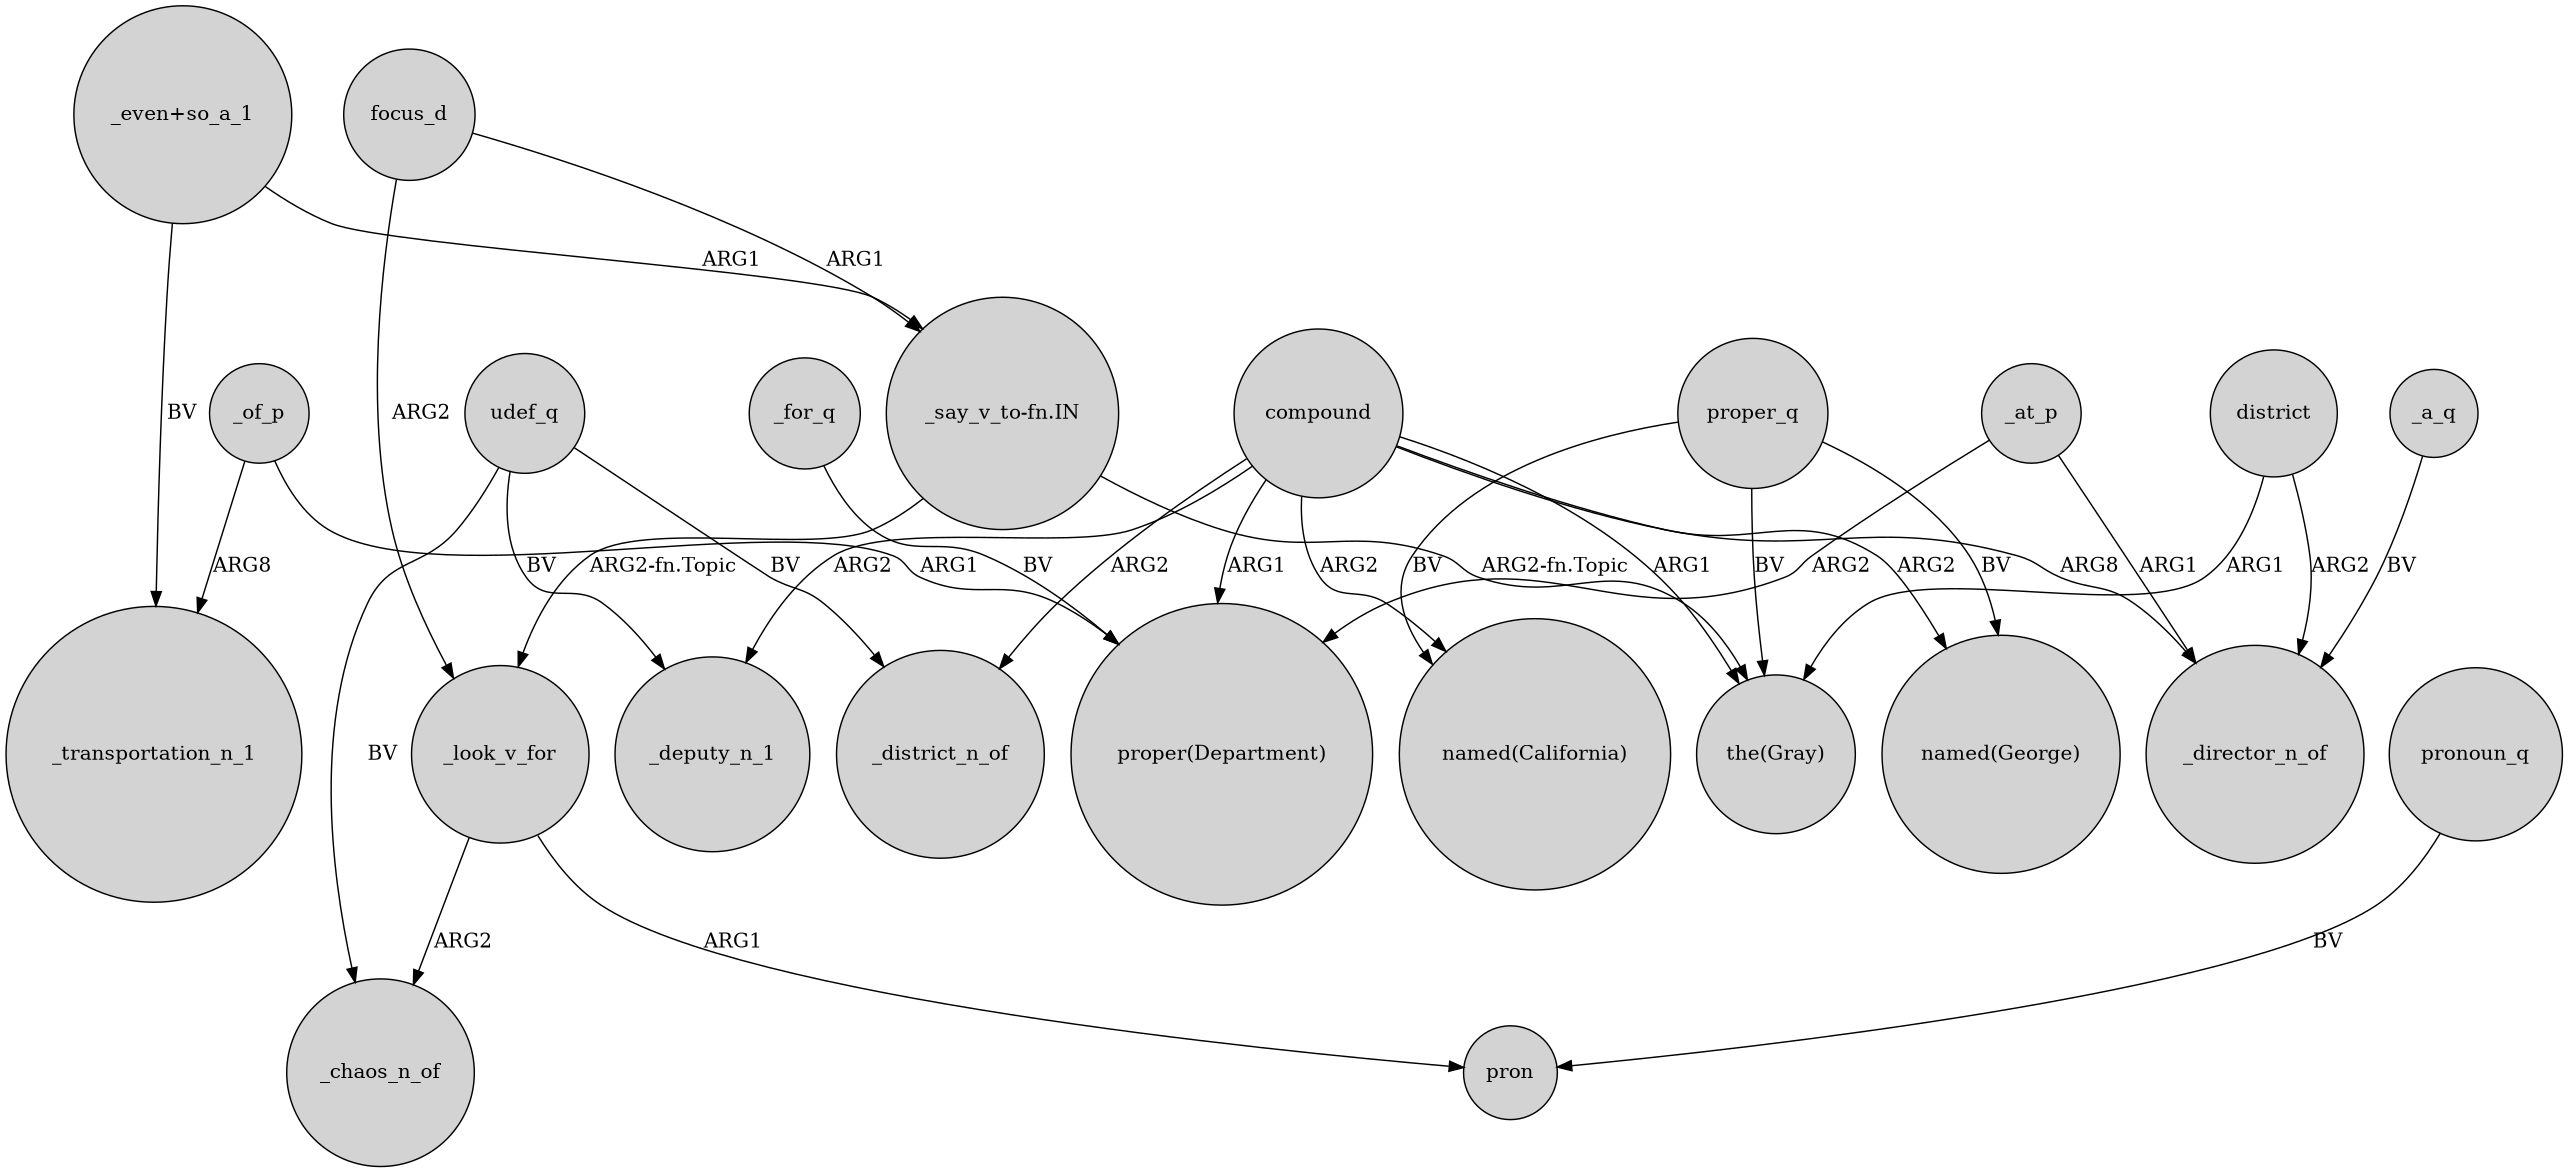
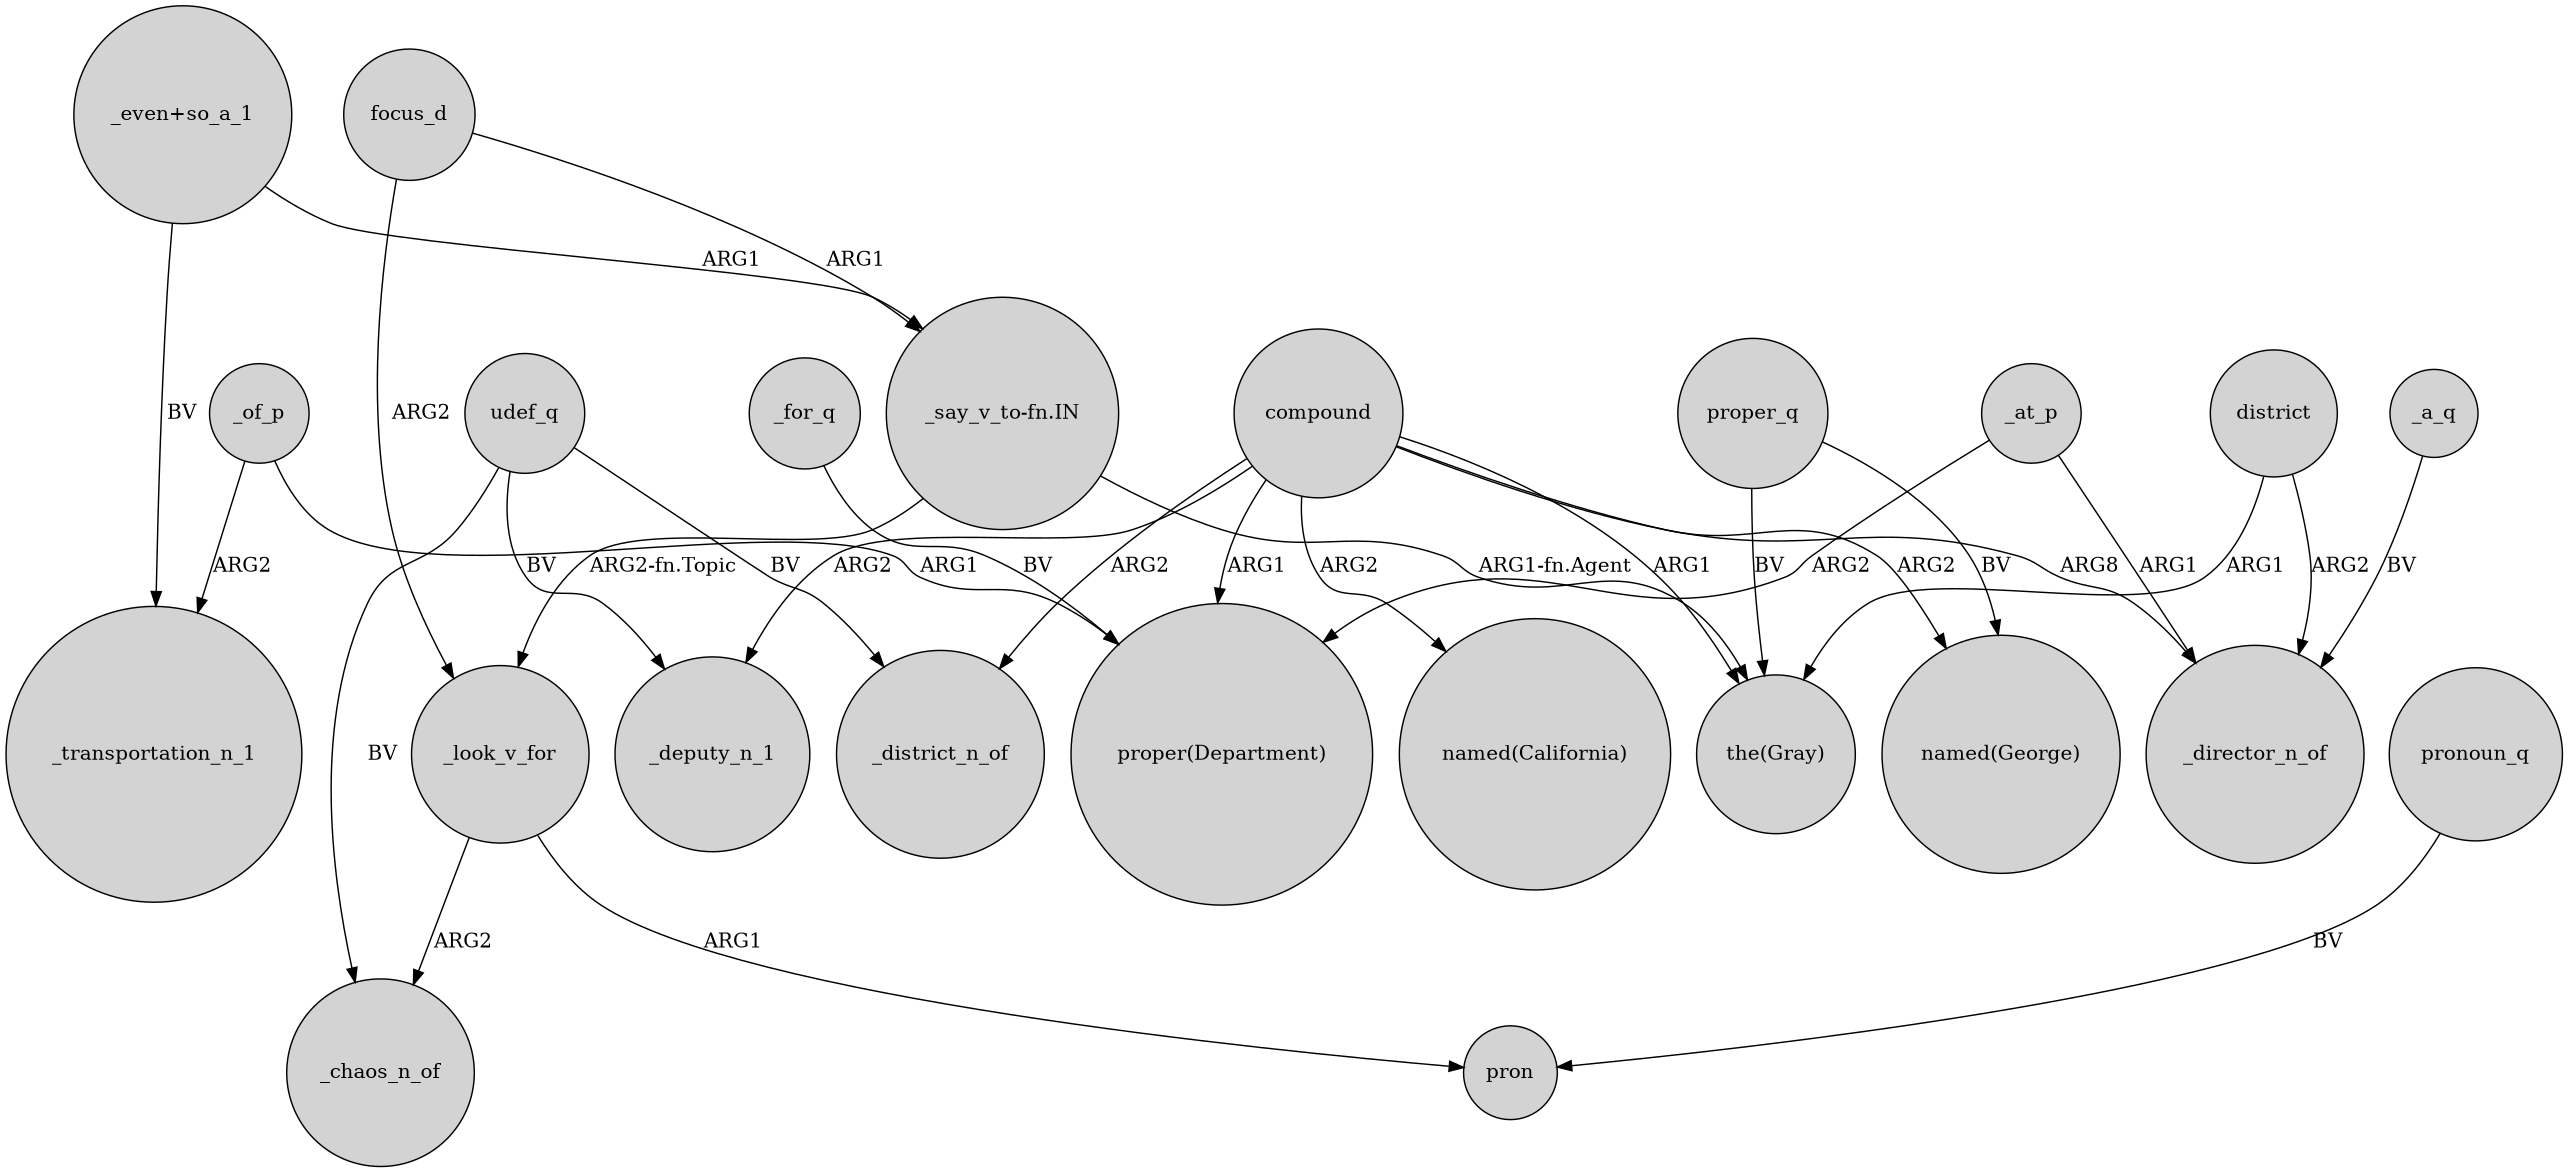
  digraph {
    fontname="DejaVu Serif"
    node [fontname="DejaVu Serif" shape=circle style=filled]
    edge [fontname="DejaVu Serif"]
    focus_d
    _look_v_for
    "_say_v_to-fn.IN"
    _chaos_n_of
    pron
    n6 [label="the(Gray)"]
    udef_q
    _deputy_n_1
    _district_n_of
    compound
    "named(California)"
    "named(George)"
    n13 [label="proper(Department)"]
    _director_n_of
    proper_q
    _at_p
    pronoun_q
    _of_p
    _transportation_n_1
    "_even+so_a_1"
    _a_q
    n22 [label=_for_q]
    n23 [label=district]
    focus_d -> _look_v_for [label=ARG2]
    focus_d -> "_say_v_to-fn.IN" [label=ARG1]
    _look_v_for -> _chaos_n_of [label=ARG2]
    _look_v_for -> pron [label=ARG1]
    "_say_v_to-fn.IN" -> _look_v_for [label="ARG2-fn.Topic"]
-   "_say_v_to-fn.IN" -> n6 [label="ARG2-fn.Topic"]
+   "_say_v_to-fn.IN" -> n6 [label="ARG1-fn.Agent"]
    udef_q -> _chaos_n_of [label=BV]
    udef_q -> _deputy_n_1 [label=BV]
    udef_q -> _district_n_of [label=BV]
    compound -> n6 [label=ARG1]
    compound -> _deputy_n_1 [label=ARG2]
    compound -> _district_n_of [label=ARG2]
    compound -> "named(California)" [label=ARG2]
    compound -> "named(George)" [label=ARG2]
    compound -> n13 [label=ARG1]
    compound -> _director_n_of [label=ARG8]
    proper_q -> n6 [label=BV]
-   proper_q -> "named(California)" [label=BV]
    proper_q -> "named(George)" [label=BV]
    _at_p -> n13 [label=ARG2]
    _at_p -> _director_n_of [label=ARG1]
    pronoun_q -> pron [label=BV]
    _of_p -> n13 [label=ARG1]
-   _of_p -> _transportation_n_1 [label=ARG8]
+   _of_p -> _transportation_n_1 [label=ARG2]
    "_even+so_a_1" -> "_say_v_to-fn.IN" [label=ARG1]
    "_even+so_a_1" -> _transportation_n_1 [label=BV]
    _a_q -> _director_n_of [label=BV]
    n22 -> n13 [label=BV]
    n23 -> n6 [label=ARG1]
    n23 -> _director_n_of [label=ARG2]
  }
